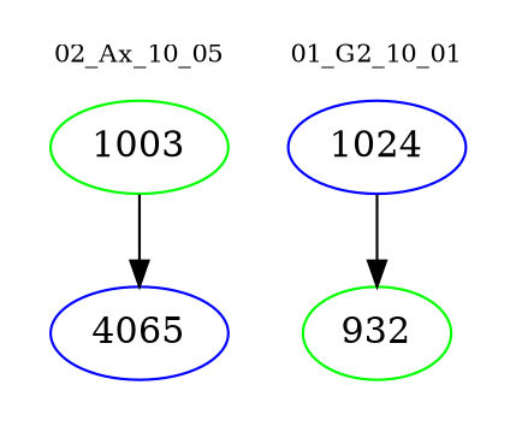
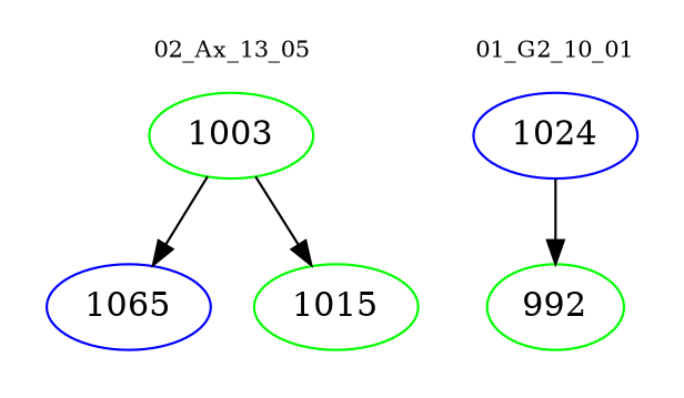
  digraph {
    node [color=green]
    edge [color=black]
    n1 [label=1003]
-   n2 [color=blue label=4065]
+   n2 [color=blue label=1065]
+   n3 [label=1015]
    n4 [color=blue label=1024]
-   n5 [label=932]
+   n5 [label=992]
    subgraph cluster_1 {
      color=white
      fontsize=10
-     label="02_Ax_10_05"
+     label="02_Ax_13_05"
      n1
      n2
+     n3
    }
    subgraph cluster_2 {
      color=white
      fontsize=10
      label="01_G2_10_01"
      n4
      n5
    }
    n1 -> n2
+   n1 -> n3
    n4 -> n5
  }
